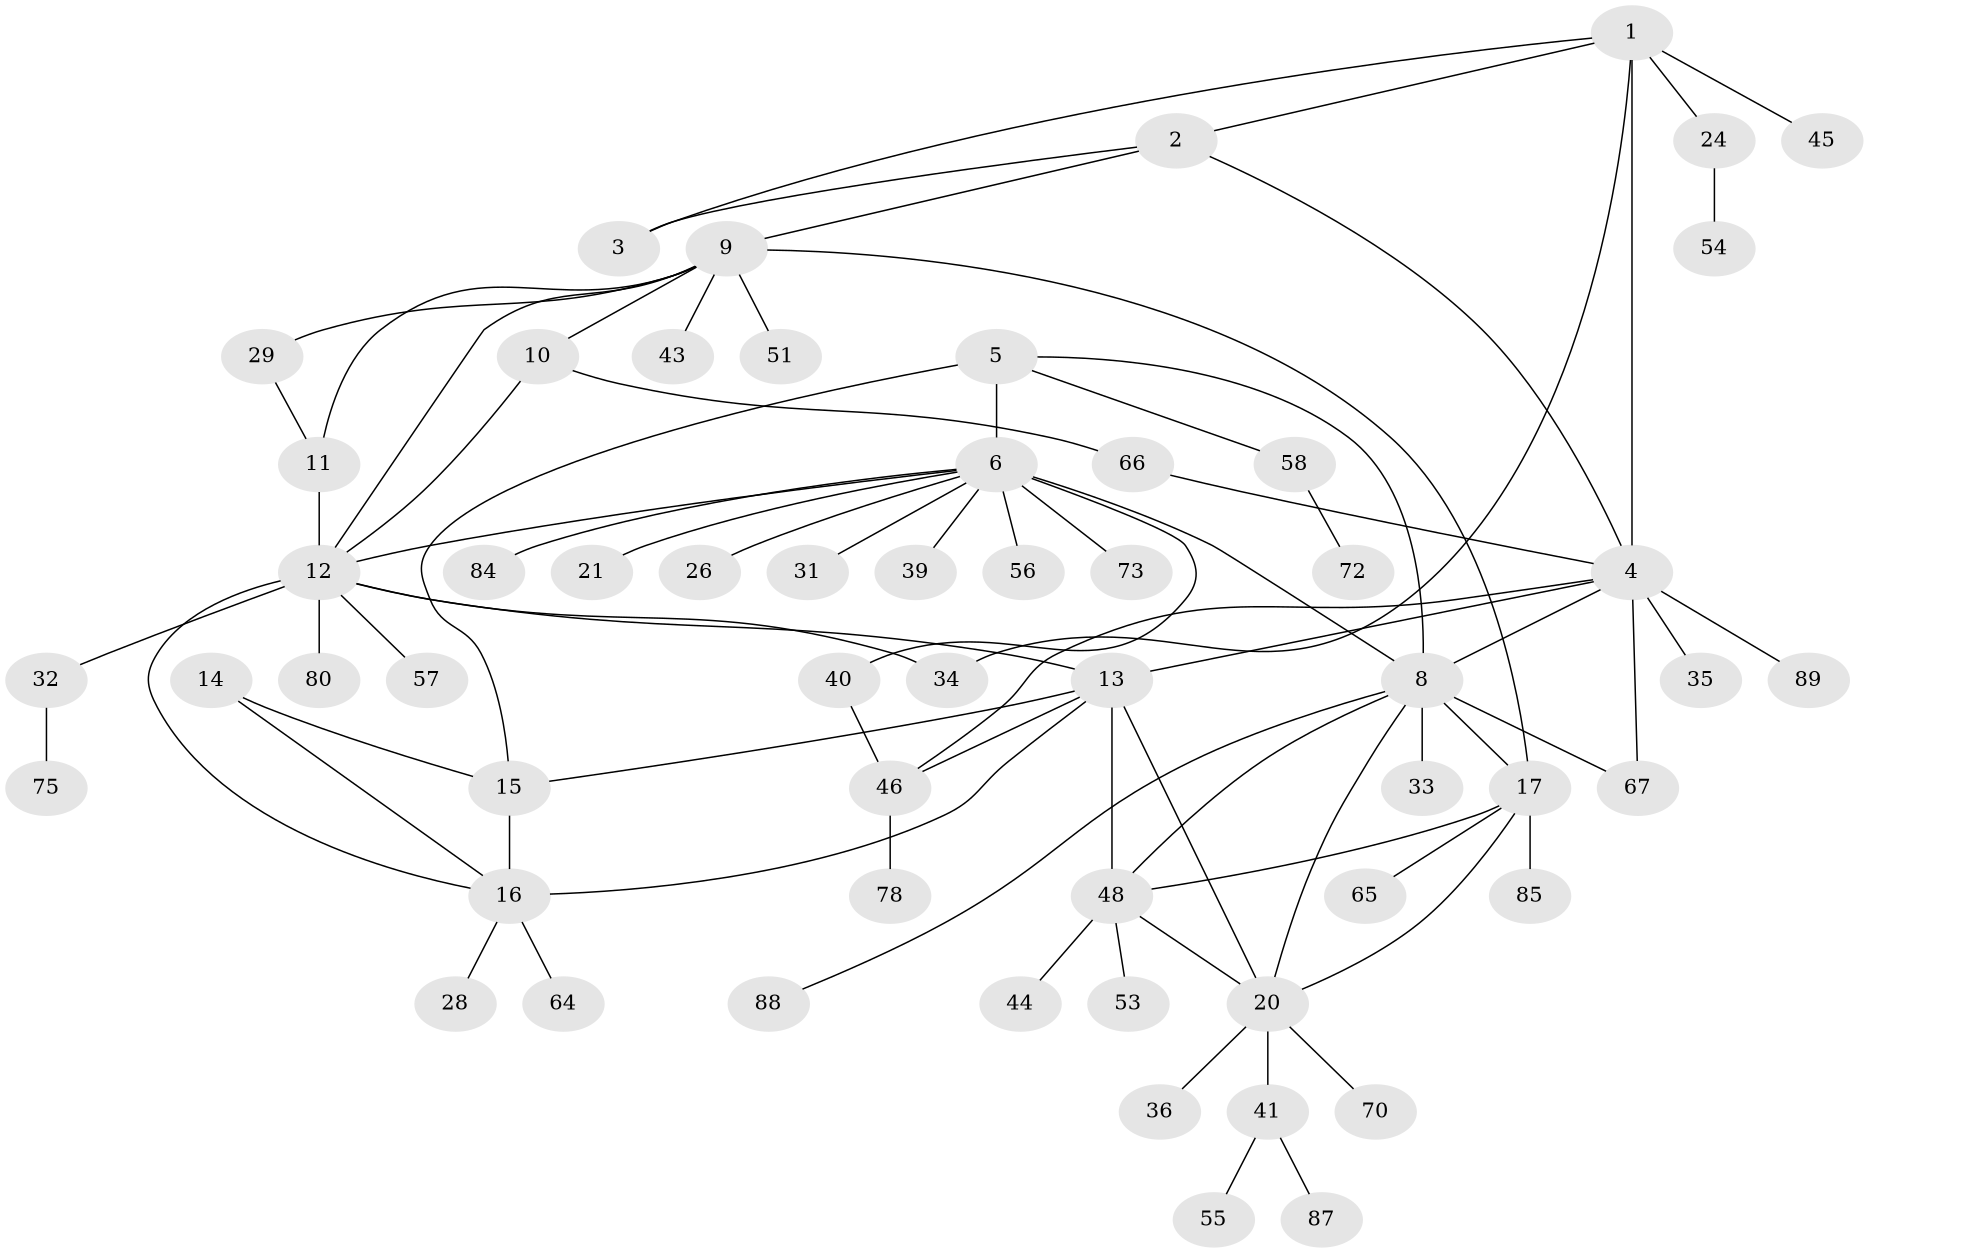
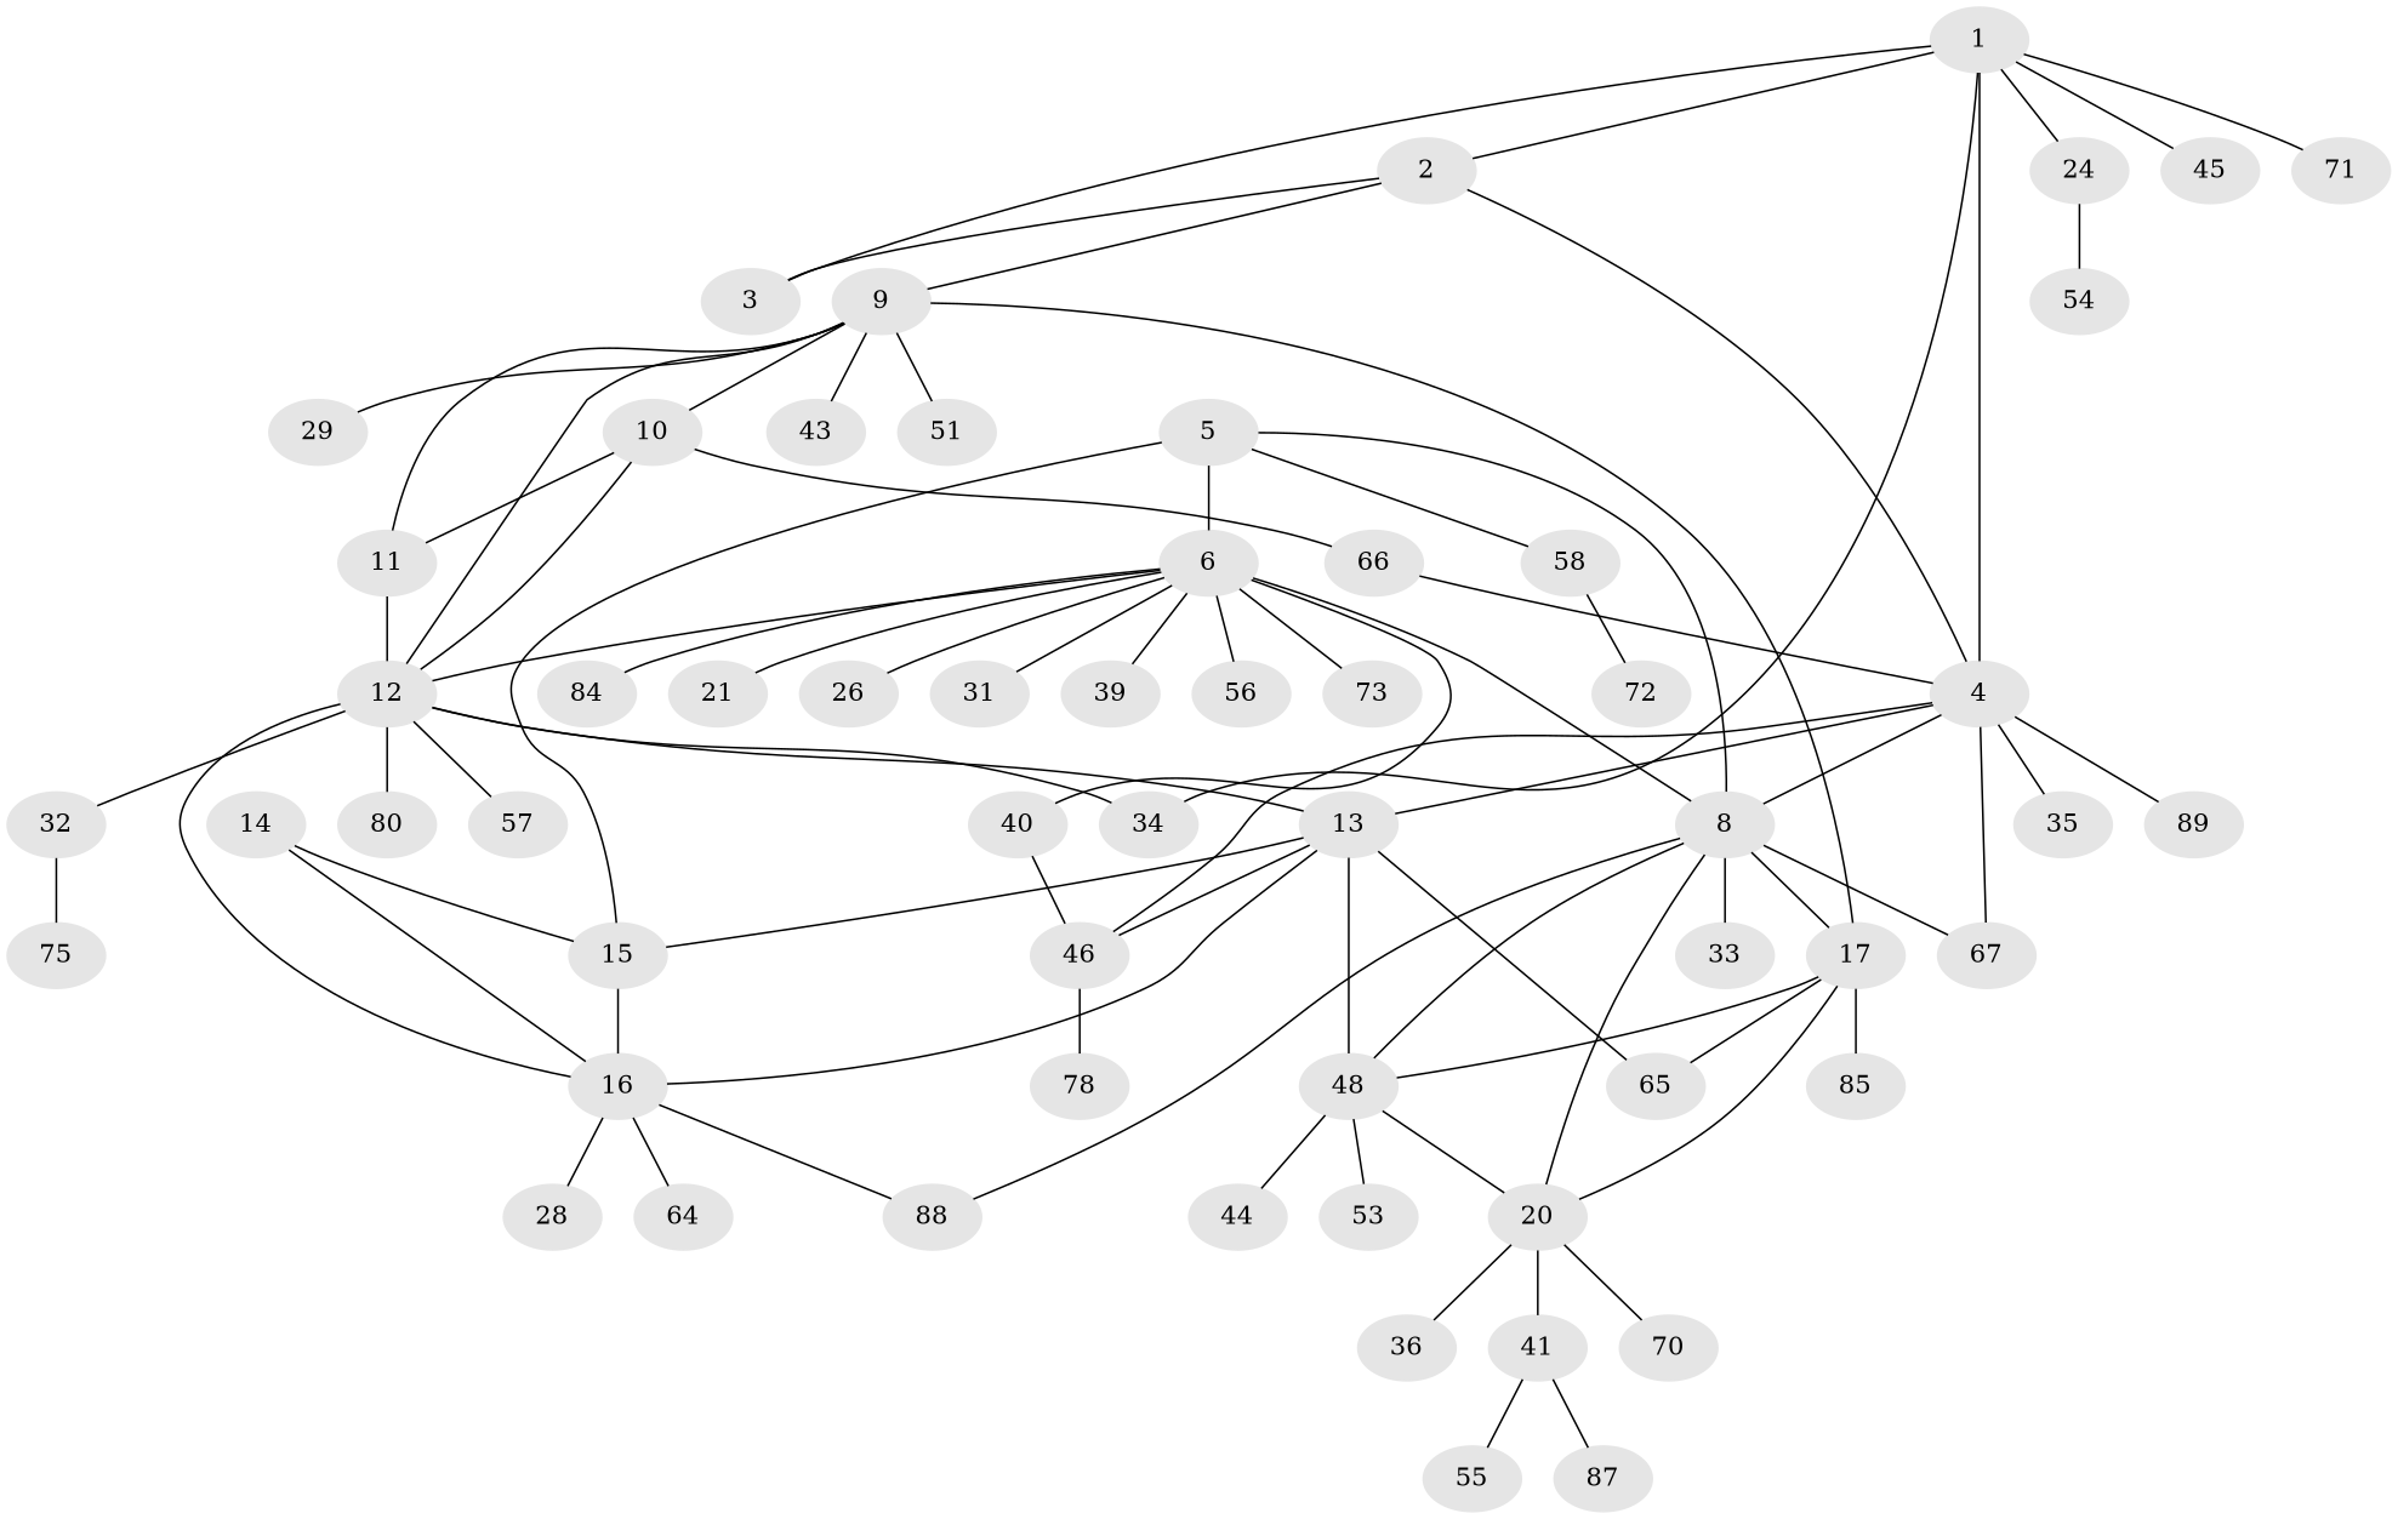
  graph {
    node [color=gray90 style=filled]
    1 [super="+83"]
    2 [super="+23"]
    3 [super="+48"]
    4 [super="+49"]
    24 [super="+73"]
    34 [super="+42"]
    45
+   71
    9 [super="+50"]
    8 [super="+19"]
    13 [super="+63"]
    35
    46 [super="+76"]
    67
    89
    54
    12 [super="+29"]
    17 [super="+25"]
    10 [super="+68"]
    11 [super="+38"]
    43 [super="+52"]
    51
    n23 [label=29]
    n24 [label=48 super="+22"]
    20 [super="+59"]
    33
    88
    15 [super="+90"]
    16 [super="+27"]
    78
    5 [super="+81"]
    6 [super="+7"]
    58 [super="+86"]
    21
    26
    31
    39
    40
    56
    n40 [label=73]
    84
    53 [super="+74"]
    72
    32
    57
    80
    65
    85
    44
    36
    41 [super="+47"]
    70
    66
    28
    64
    75 [super="+82"]
    14 [super="+60"]
    55 [super="+77"]
    87
    1 -- 2
    1 -- 3
    1 -- 4
    1 -- 24
    1 -- 34
    1 -- 45
+   1 -- 71
    2 -- 3
    2 -- 4
    2 -- 9
    4 -- 8 [weight=2]
    4 -- 13
    4 -- 35
    4 -- 46
    4 -- 67
    4 -- 89
    24 -- 54
    9 -- 12
    9 -- 17
    9 -- 10
    9 -- 11
    9 -- 43
    9 -- 51
    9 -- n23
    8 -- 67
    8 -- 17
    8 -- n24
    8 -- 20
    8 -- 33
    8 -- 88
    13 -- 46
    13 -- n24 [weight=2]
-   13 -- 20
+   13 -- 65
    13 -- 15
    13 -- 16
    46 -- 78
    12 -- 34
    12 -- 13
    12 -- 16
    12 -- 32
    12 -- 57
    12 -- 80
    17 -- n24
    17 -- 20
    17 -- 65
    17 -- 85
    10 -- 12
-   n23 -- 11
+   10 -- 11
    10 -- 66
    11 -- 12
    n24 -- 20
    n24 -- 53
    n24 -- 44
    20 -- 36
    20 -- 41
    20 -- 70
    15 -- 16
+   16 -- 88
    16 -- 28
    16 -- 64
    5 -- 8
    5 -- 15
    5 -- 6 [weight=2]
    5 -- 58
    6 -- 8 [weight=2]
    6 -- 12
    6 -- 21
    6 -- 26
    6 -- 31
    6 -- 39
    6 -- 40
    6 -- 56
    6 -- n40
    6 -- 84
    58 -- 72
    40 -- 46
    32 -- 75
    41 -- 55
    41 -- 87
    66 -- 4
    14 -- 15
    14 -- 16
  }
